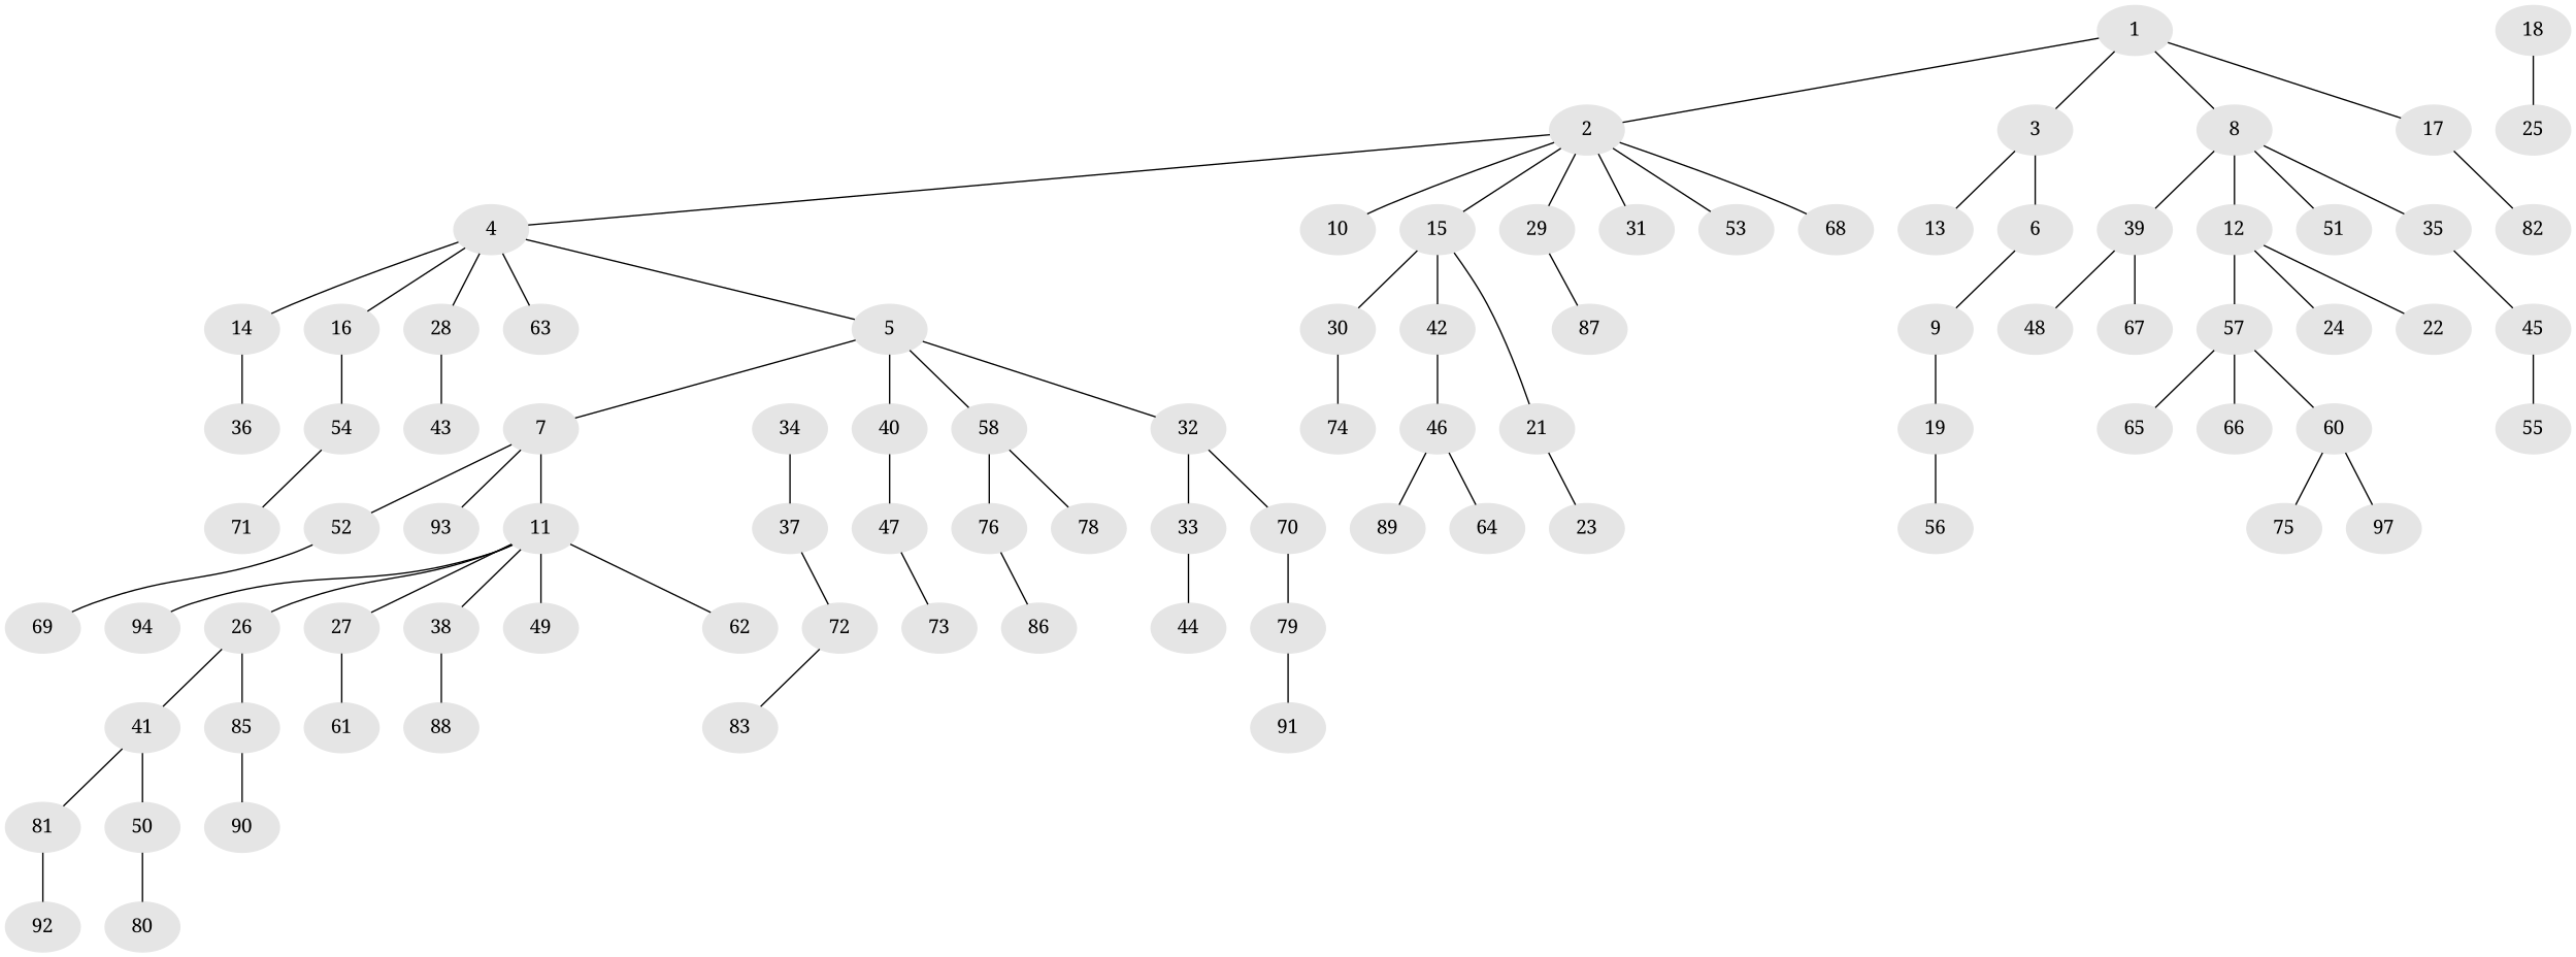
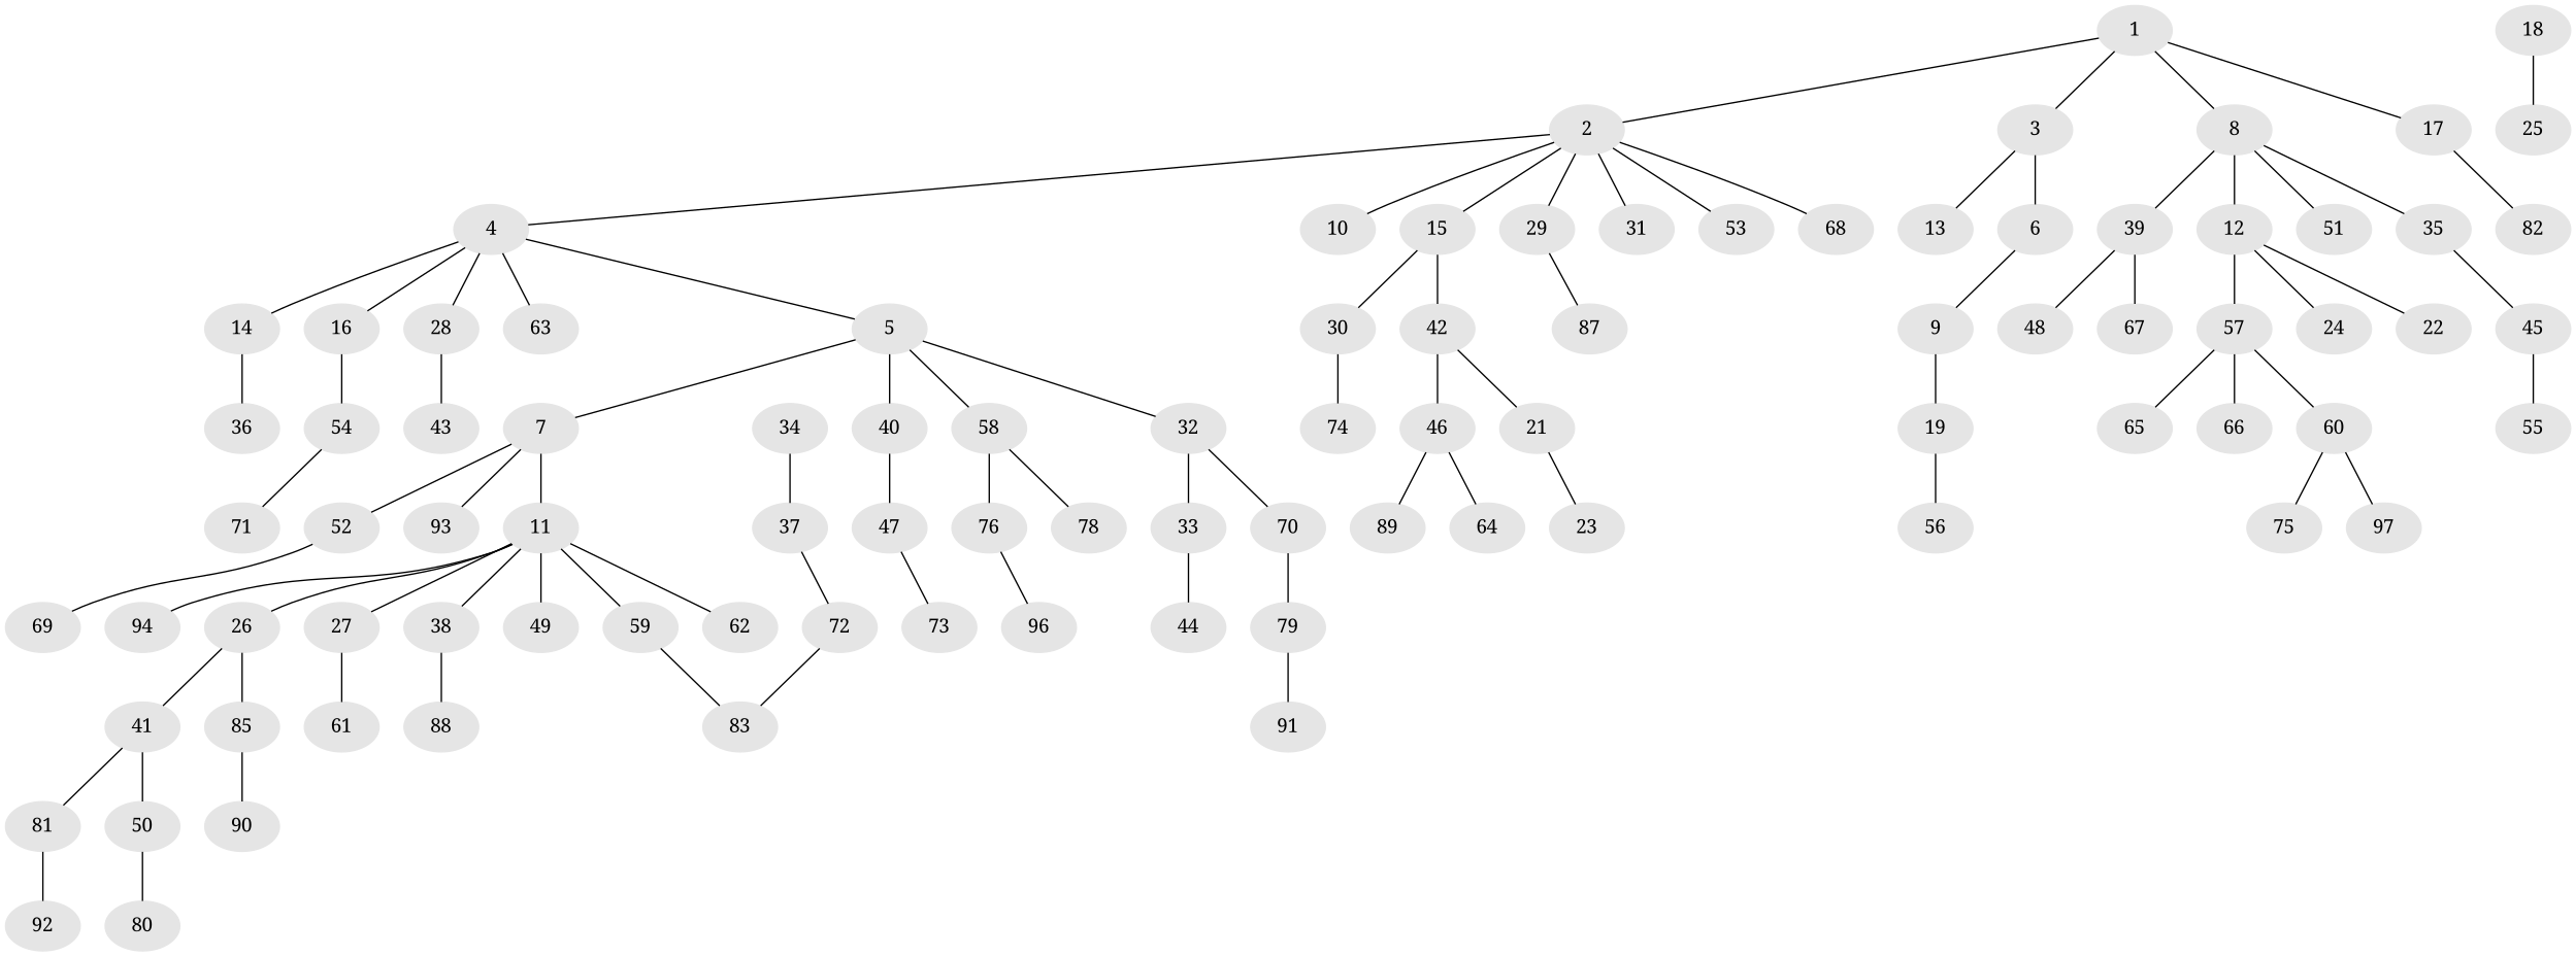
  graph {
    fontname="Noto Serif"
    node [color=gray90 fontname="Noto Serif" style=filled]
    edge [fontname="Noto Serif"]
    1
    2
    3
    8
    17
    4
    10
    15
    29
    31
    53
    68
    6
    13
    12
    35
    39
    51
    82
    18
    25
    5
    14
    16
    28
    63
    21
    30
    42
    87
    9
    7
    32
    40
    58
    36
    54
    43
    11
    52
    93
    33
    70
    47
    76
    78
    19
    26
    27
    38
    49
+   59
    62
    94
    69
    22
    24
    57
    45
    48
    67
    56
    41
    85
    61
    88
    83
    60
    65
    66
    23
    74
    46
    71
    34
    37
    50
    81
    90
    44
    79
    72
    55
    73
    80
    92
    64
    89
    75
    n90 [label=97]
-   86
+   86 [label=96]
    91
    1 -- 2
    1 -- 3
    1 -- 8
    1 -- 17
    2 -- 4
    2 -- 10
    2 -- 15
    2 -- 29
    2 -- 31
    2 -- 53
    2 -- 68
    3 -- 6
    3 -- 13
    8 -- 12
    8 -- 35
    8 -- 39
    8 -- 51
    17 -- 82
    4 -- 5
    4 -- 14
    4 -- 16
    4 -- 28
    4 -- 63
-   15 -- 21
+   42 -- 21
    15 -- 30
    15 -- 42
    29 -- 87
    6 -- 9
    12 -- 22
    12 -- 24
    12 -- 57
    35 -- 45
    39 -- 48
    39 -- 67
    18 -- 25
    5 -- 7
    5 -- 32
    5 -- 40
    5 -- 58
    14 -- 36
    16 -- 54
    28 -- 43
    21 -- 23
    30 -- 74
    42 -- 46
    9 -- 19
    7 -- 11
    7 -- 52
    7 -- 93
    32 -- 33
    32 -- 70
    40 -- 47
    58 -- 76
    58 -- 78
    54 -- 71
    11 -- 26
    11 -- 27
    11 -- 38
    11 -- 49
+   11 -- 59
    11 -- 62
    11 -- 94
    52 -- 69
    33 -- 44
    70 -- 79
    47 -- 73
    76 -- 86
    19 -- 56
    26 -- 41
    26 -- 85
    27 -- 61
    38 -- 88
+   59 -- 83
    57 -- 60
    57 -- 65
    57 -- 66
    45 -- 55
    41 -- 50
    41 -- 81
    85 -- 90
    60 -- 75
    60 -- n90
    46 -- 64
    46 -- 89
    34 -- 37
    37 -- 72
    50 -- 80
    81 -- 92
    79 -- 91
    72 -- 83
  }
